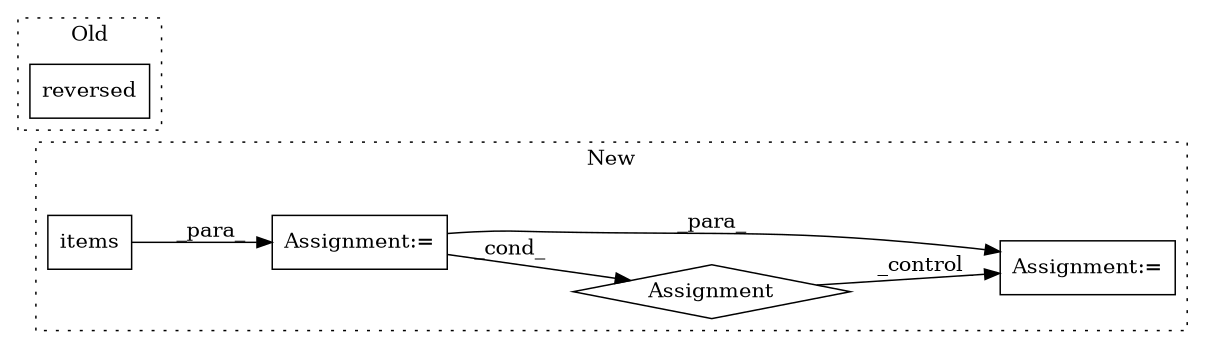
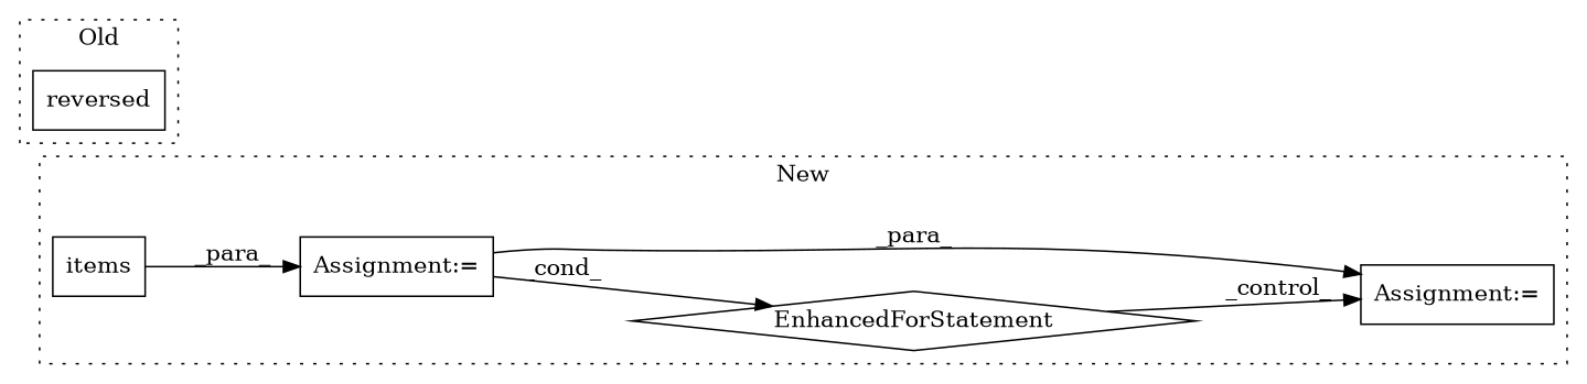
  digraph {
    rankdir=LR
    node [a=32 l="65,2" s="2408,2513" shape=box]
    n1 [l=7 label=items s=2505]
-   n2 [a=70 label=Assignment shape=diamond]
+   n2 [a=70 label=EnhancedForStatement shape=diamond]
    n3 [a=7 label="Assignment:="]
    n4 [a=7 l=1 label="Assignment:=" s=2953]
    n5 [l="9,1" label=reversed s="6630,6647"]
    subgraph cluster_1 {
      label=New
      style=dotted
      n1
      n2
      n3
      n4
    }
    subgraph cluster_2 {
      label=Old
      style=dotted
      n5
    }
    n1 -> n3 [label=_para_]
    n2 -> n4 [label=_control_]
    n3 -> n2 [label=_cond_]
    n3 -> n4 [label=_para_]
  }
